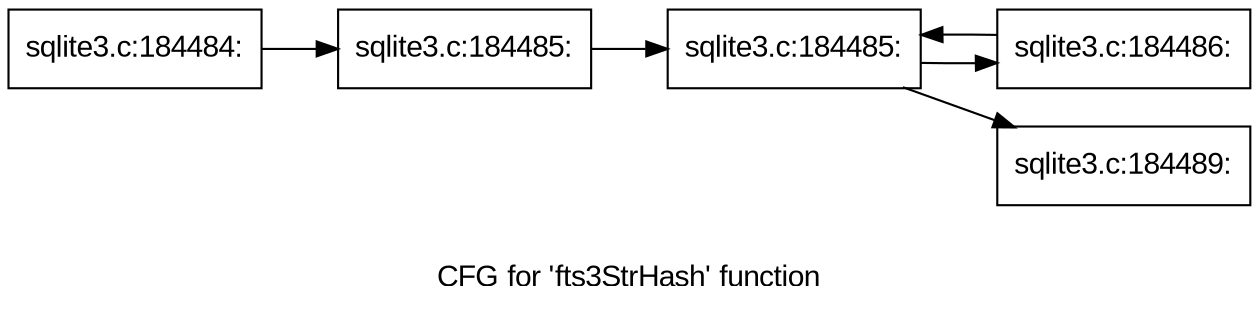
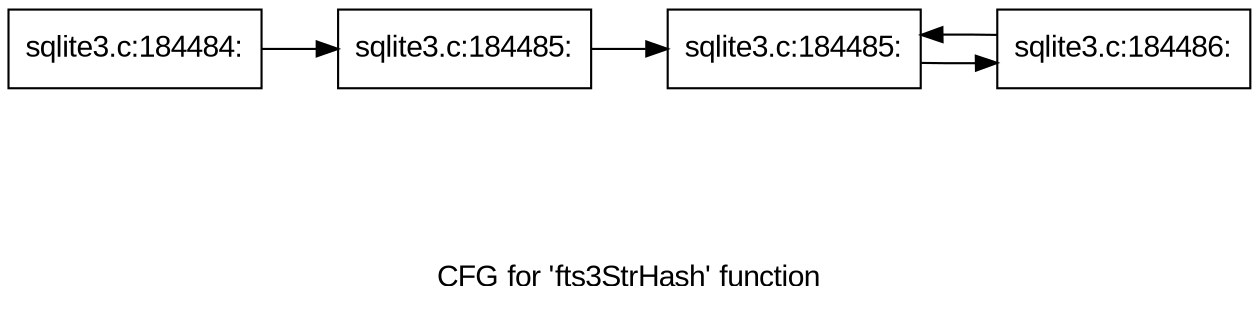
  digraph {
    fontname="Liberation Sans"
    label="CFG for 'fts3StrHash' function"
    rankdir=LR
    node [fontname="Liberation Sans" shape=record]
    edge [fontname="Liberation Sans"]
    n1 [label="{sqlite3.c:184484:}"]
    n2 [label="{sqlite3.c:184485:}"]
    n3 [label="{sqlite3.c:184485:}"]
    n4 [label="{sqlite3.c:184486:}"]
-   n5 [label="{sqlite3.c:184489:}"]
    n1 -> n2
    n2 -> n3
    n3 -> n4
-   n3 -> n5
    n4 -> n3
  }
